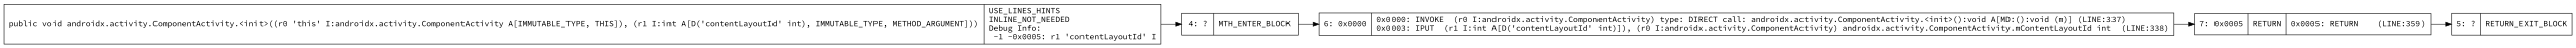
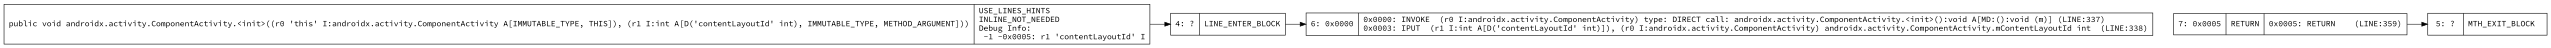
  digraph {
    fontname="Source Code Pro"
    rankdir=LR
    node [fontname="Source Code Pro" shape=record]
    edge [fontname="Source Code Pro"]
-   n1 [label="{4\:\ ?|MTH_ENTER_BLOCK\l}"]
+   n1 [label="{4\:\ ?|LINE_ENTER_BLOCK\l}"]
    n2 [label="{6\:\ 0x0000|0x0000: INVOKE  (r0 I:androidx.activity.ComponentActivity) type: DIRECT call: androidx.activity.ComponentActivity.\<init\>():void A[MD:():void (m)] (LINE:337)\l0x0003: IPUT  (r1 I:int A[D('contentLayoutId' int)]), (r0 I:androidx.activity.ComponentActivity) androidx.activity.ComponentActivity.mContentLayoutId int  (LINE:338)\l}"]
    n3 [label="{7\:\ 0x0005|RETURN\l|0x0005: RETURN    (LINE:359)\l}"]
-   n4 [label="{5\:\ ?|RETURN_EXIT_BLOCK\l}"]
+   n4 [label="{5\:\ ?|MTH_EXIT_BLOCK\l}"]
    n5 [label="{public void androidx.activity.ComponentActivity.\<init\>((r0 'this' I:androidx.activity.ComponentActivity A[IMMUTABLE_TYPE, THIS]), (r1 I:int A[D('contentLayoutId' int), IMMUTABLE_TYPE, METHOD_ARGUMENT]))  | USE_LINES_HINTS\lINLINE_NOT_NEEDED\lDebug Info:\l  \-1 \-0x0005: r1 'contentLayoutId' I\l}"]
    n1 -> n2
-   n2 -> n3
    n3 -> n4
    n5 -> n1
  }
